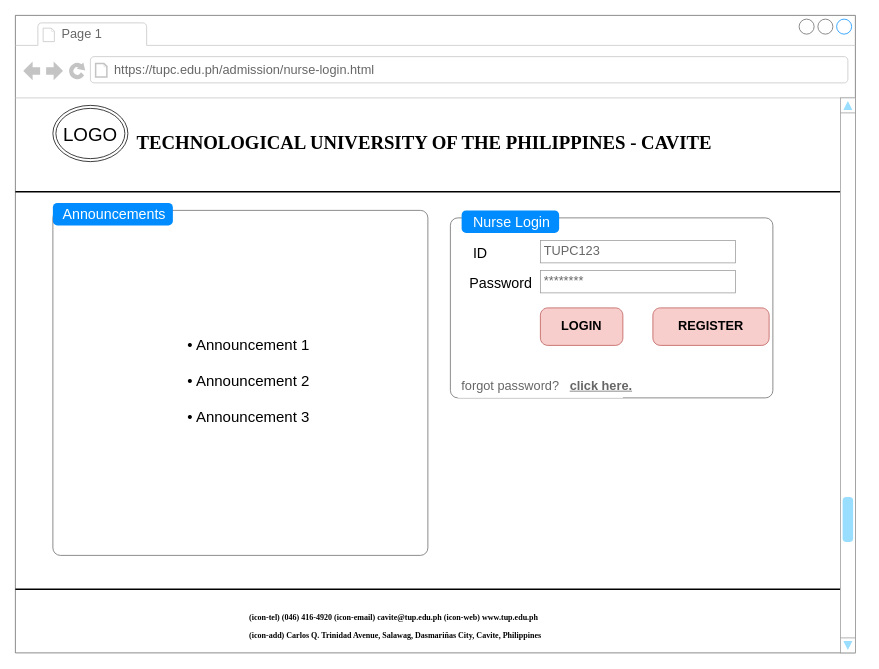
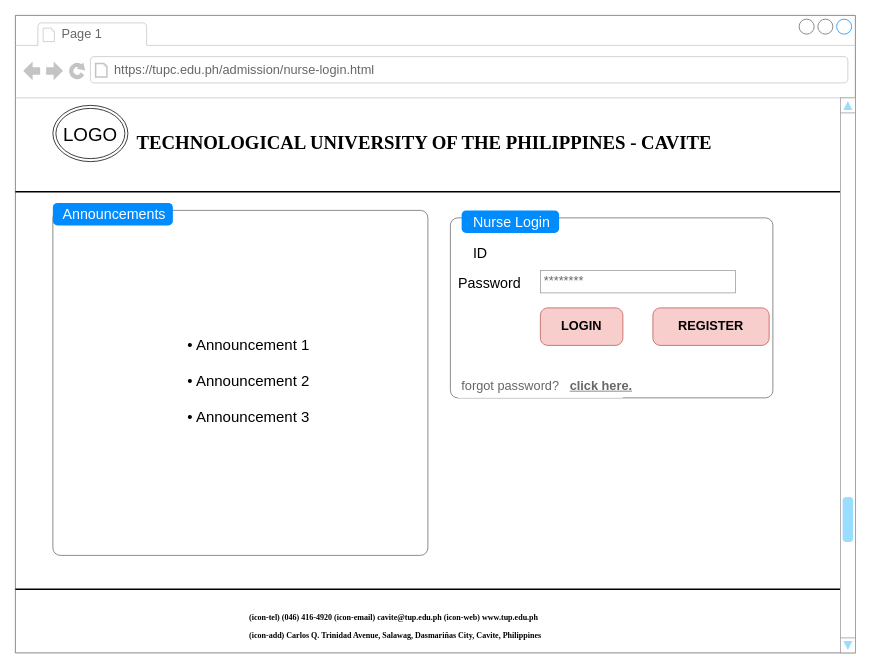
  <mxCell id="0" />
  <mxCell id="1" parent="0" />
  <mxCell id="2" value="" style="strokeWidth=1;shadow=0;dashed=0;align=center;html=1;shape=mxgraph.mockup.containers.browserWindow;rSize=0;strokeColor=none;strokeColor2=#008cff;strokeColor3=#c4c4c4;mainText=,;recursiveResize=0;fontSize=25;fillColor=none;" parent="1" vertex="1"><mxGeometry width="1120" height="850" as="geometry" x="20" y="20" /></mxCell>
  <mxCell id="3" value="" style="line;strokeWidth=2;html=1;fontSize=25;" parent="2" vertex="1"><mxGeometry y="760" width="1100" height="10" as="geometry" /></mxCell>
  <mxCell id="4" value="Page 1" style="strokeWidth=1;shadow=0;dashed=0;align=center;html=1;shape=mxgraph.mockup.containers.anchor;fontSize=17;fontColor=#666666;align=left;" parent="2" vertex="1"><mxGeometry x="60" y="12" width="110" height="26" as="geometry" /></mxCell>
  <mxCell id="5" value="https://tupc.edu.ph/admission/nurse-login.html" style="strokeWidth=1;shadow=0;dashed=0;align=center;html=1;shape=mxgraph.mockup.containers.anchor;rSize=0;fontSize=17;fontColor=#666666;align=left;" parent="2" vertex="1"><mxGeometry x="130" y="60" width="250" height="26" as="geometry" /></mxCell>
  <mxCell id="6" value="&lt;h1&gt;&lt;b&gt;&lt;font style=&quot;font-size: 25px&quot;&gt;TECHNOLOGICAL UNIVERSITY OF THE PHILIPPINES - CAVITE&lt;/font&gt;&lt;/b&gt;&lt;/h1&gt;" style="text;html=1;points=[];align=left;verticalAlign=top;spacingTop=-4;fontSize=14;fontFamily=Verdana" parent="2" vertex="1"><mxGeometry x="160" y="130" width="540" height="60" as="geometry" /></mxCell>
  <mxCell id="7" value="LOGO" style="ellipse;shape=doubleEllipse;whiteSpace=wrap;html=1;fontSize=25;" parent="2" vertex="1"><mxGeometry x="50" y="120" width="100" height="75" as="geometry" /></mxCell>
  <mxCell id="8" value="" style="line;strokeWidth=2;html=1;fontSize=25;" parent="2" vertex="1"><mxGeometry y="230" width="1100" height="10" as="geometry" /></mxCell>
  <mxCell id="9" value="" style="verticalLabelPosition=bottom;shadow=0;dashed=0;align=center;html=1;verticalAlign=top;strokeWidth=1;shape=mxgraph.mockup.navigation.scrollBar;strokeColor=#999999;barPos=20;fillColor2=#99ddff;strokeColor2=none;direction=north;fontSize=25;" parent="2" vertex="1"><mxGeometry x="1100" y="110" width="30" height="740" as="geometry" /></mxCell>
  <mxCell id="10" value="    • Announcement 1&#10;&#10;    • Announcement 2&#10;&#10;    • Announcement 3" style="shape=mxgraph.mockup.containers.marginRect;rectMarginTop=10;strokeColor=#666666;strokeWidth=1;dashed=0;rounded=1;arcSize=5;recursiveResize=0;fontSize=20;labelPosition=center;verticalLabelPosition=middle;align=center;verticalAlign=middle;" parent="2" vertex="1"><mxGeometry x="50" y="250" width="500" height="470" as="geometry" /></mxCell>
  <mxCell id="11" value="Announcements" style="shape=rect;strokeColor=none;fillColor=#008cff;strokeWidth=1;dashed=0;rounded=1;arcSize=20;fontColor=#ffffff;fontSize=19;spacing=2;spacingTop=-2;align=center;autosize=1;spacingLeft=4;resizeWidth=0;resizeHeight=0;perimeter=none;" parent="10" vertex="1"><mxGeometry width="160" height="30" as="geometry" /></mxCell>
  <mxCell id="12" value="&lt;span style=&quot;font-family: &amp;#34;euphemia&amp;#34; ; font-size: 10.72px ; font-weight: 700&quot;&gt;(icon-tel) (046) 416-4920 (icon-email) cavite@tup.edu.ph (icon-web) www.tup.edu.ph&lt;br&gt;&lt;/span&gt;&lt;span style=&quot;font-family: &amp;#34;euphemia&amp;#34; ; font-size: 10.72px ; font-weight: 700&quot;&gt;(icon-add) Carlos Q. Trinidad Avenue, Salawag, Dasmariñas City, Cavite, Philippines&lt;/span&gt;&lt;span style=&quot;font-family: &amp;#34;euphemia&amp;#34; ; font-size: 10.72px ; font-weight: 700&quot;&gt;&lt;br&gt;&lt;/span&gt;" style="rounded=0;whiteSpace=wrap;html=1;fontSize=20;strokeWidth=1;fillColor=none;align=left;verticalAlign=top;strokeColor=none;" parent="2" vertex="1"><mxGeometry x="310" y="780" width="480" height="60" as="geometry" /></mxCell>
  <mxCell id="13" value="" style="shape=mxgraph.mockup.containers.marginRect;rectMarginTop=10;strokeColor=#666666;strokeWidth=1;dashed=0;rounded=1;arcSize=5;recursiveResize=0;fontSize=20;align=left;verticalAlign=top;" parent="2" vertex="1"><mxGeometry x="580" y="260" width="430" height="250" as="geometry" /></mxCell>
  <mxCell id="14" value="Nurse Login" style="shape=rect;strokeColor=none;fillColor=#008cff;strokeWidth=1;dashed=0;rounded=1;arcSize=20;fontColor=#ffffff;fontSize=19;spacing=2;spacingTop=-2;align=center;autosize=1;spacingLeft=4;resizeWidth=0;resizeHeight=0;perimeter=none;" parent="13" vertex="1"><mxGeometry x="15" width="130" height="30" as="geometry" /></mxCell>
  <mxCell id="15" value="********" style="strokeWidth=1;shadow=0;dashed=0;align=center;html=1;shape=mxgraph.mockup.forms.pwField;strokeColor=#999999;mainText=;align=left;fontColor=#666666;fontSize=17;spacingLeft=3;" parent="13" vertex="1"><mxGeometry x="120" y="80" width="260" height="30" as="geometry" /></mxCell>
  <mxCell id="16" value="ID" style="rounded=0;whiteSpace=wrap;html=1;fontSize=19;align=center;verticalAlign=top;strokeColor=none;" parent="13" vertex="1"><mxGeometry x="20" y="40" width="40" height="30" as="geometry" /></mxCell>
- <mxCell id="17" value="Password" style="rounded=0;whiteSpace=wrap;html=1;fontSize=19;align=center;verticalAlign=top;strokeColor=none;" parent="13" vertex="1"><mxGeometry x="30" y="80" width="75" height="30" as="geometry" /></mxCell>
- <mxCell id="18" value="TUPC123" style="strokeWidth=1;shadow=0;dashed=0;align=center;html=1;shape=mxgraph.mockup.forms.pwField;strokeColor=#999999;mainText=;align=left;fontColor=#666666;fontSize=17;spacingLeft=3;" parent="13" vertex="1"><mxGeometry x="120" y="40" width="260" height="30" as="geometry" /></mxCell>
+ <mxCell id="17" value="Password" style="rounded=0;whiteSpace=wrap;html=1;fontSize=19;align=center;verticalAlign=top;strokeColor=none;" parent="13" vertex="1"><mxGeometry x="15" y="80" width="75" height="30" as="geometry" /></mxCell>
  <mxCell id="19" value="LOGIN" style="strokeWidth=1;shadow=0;dashed=0;align=center;html=1;shape=mxgraph.mockup.buttons.button;strokeColor=#b85450;mainText=;buttonStyle=round;fontSize=17;fontStyle=1;fillColor=#f8cecc;whiteSpace=wrap;" parent="13" vertex="1"><mxGeometry x="120" y="130" width="110" height="50" as="geometry" /></mxCell>
  <mxCell id="20" value="forgot password?&amp;nbsp; &amp;nbsp;&lt;u&gt;&lt;b&gt;click here.&lt;/b&gt;&lt;/u&gt;" style="strokeWidth=1;shadow=0;dashed=0;align=center;html=1;shape=mxgraph.mockup.forms.pwField;strokeColor=none;mainText=;align=left;fontColor=#666666;fontSize=17;spacingLeft=3;" parent="13" vertex="1"><mxGeometry x="10" y="220" width="220" height="30" as="geometry" /></mxCell>
  <mxCell id="21" value="REGISTER" style="strokeWidth=1;shadow=0;dashed=0;align=center;html=1;shape=mxgraph.mockup.buttons.button;strokeColor=#b85450;mainText=;buttonStyle=round;fontSize=17;fontStyle=1;fillColor=#f8cecc;whiteSpace=wrap;" parent="13" vertex="1"><mxGeometry x="270" y="130" width="155" height="50" as="geometry" /></mxCell>
